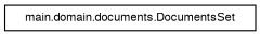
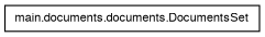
  digraph {
    rankdir=LR
-   n1 [color=black fillcolor=white fontname=FreeSans fontsize=10 height=0.2 label="main.domain.documents.DocumentsSet" shape=record style=filled width=0.4]
+   n1 [color=black fillcolor=white fontname=FreeSans fontsize=10 height=0.2 label="main.documents.documents.DocumentsSet" shape=record style=filled width=0.4]
  }
